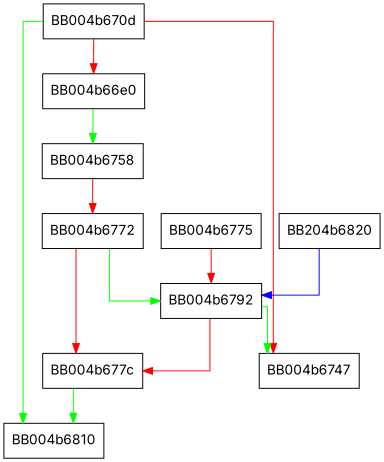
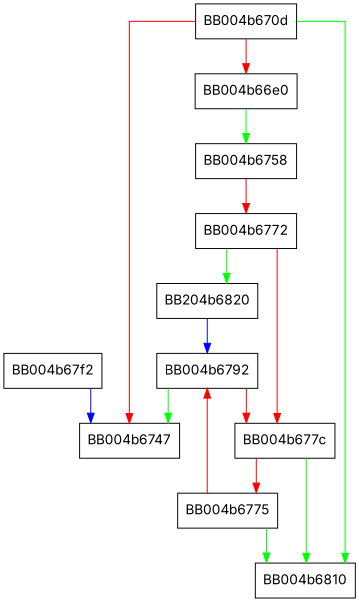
  digraph {
    fontname=Inter
    splines=ortho
    node [fontname=Inter shape=box]
    edge [color=red fontname=Inter]
    BB004b66e0
    BB004b6758
    BB004b6772
    BB004b670d
    BB004b6810
    BB004b6747
    n7 [label=BB204b6820]
    BB004b677c
    BB004b6792
    n10 [label=BB004b6775]
+   BB004b67f2
    BB004b66e0 -> BB004b6758 [color=green]
    BB004b6758 -> BB004b6772
-   BB004b6772 -> BB004b6792 [color=green]
+   BB004b6772 -> n7 [color=green]
    BB004b6772 -> BB004b677c
    BB004b670d -> BB004b66e0
    BB004b670d -> BB004b6810 [color=green]
    BB004b670d -> BB004b6747
    n7 -> BB004b6792 [color=blue]
    BB004b677c -> BB004b6810 [color=green]
+   BB004b677c -> n10
    BB004b6792 -> BB004b6747 [color=green]
    BB004b6792 -> BB004b677c
+   n10 -> BB004b6810 [color=green]
    n10 -> BB004b6792
+   BB004b67f2 -> BB004b6747 [color=blue]
  }
